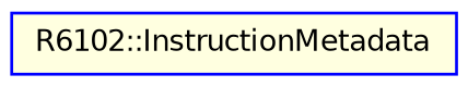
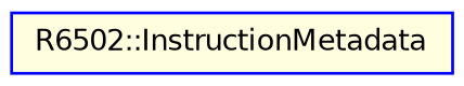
  digraph {
    rankdir=LR
-   n1 [color=blue fillcolor=lightyellow fontname=Helvetica fontsize=10 height=0.2 label="R6102::InstructionMetadata" shape=record style=filled width=0.4]
+   n1 [color=blue fillcolor=lightyellow fontname=Helvetica fontsize=10 height=0.2 label="R6502::InstructionMetadata" shape=record style=filled width=0.4]
  }
